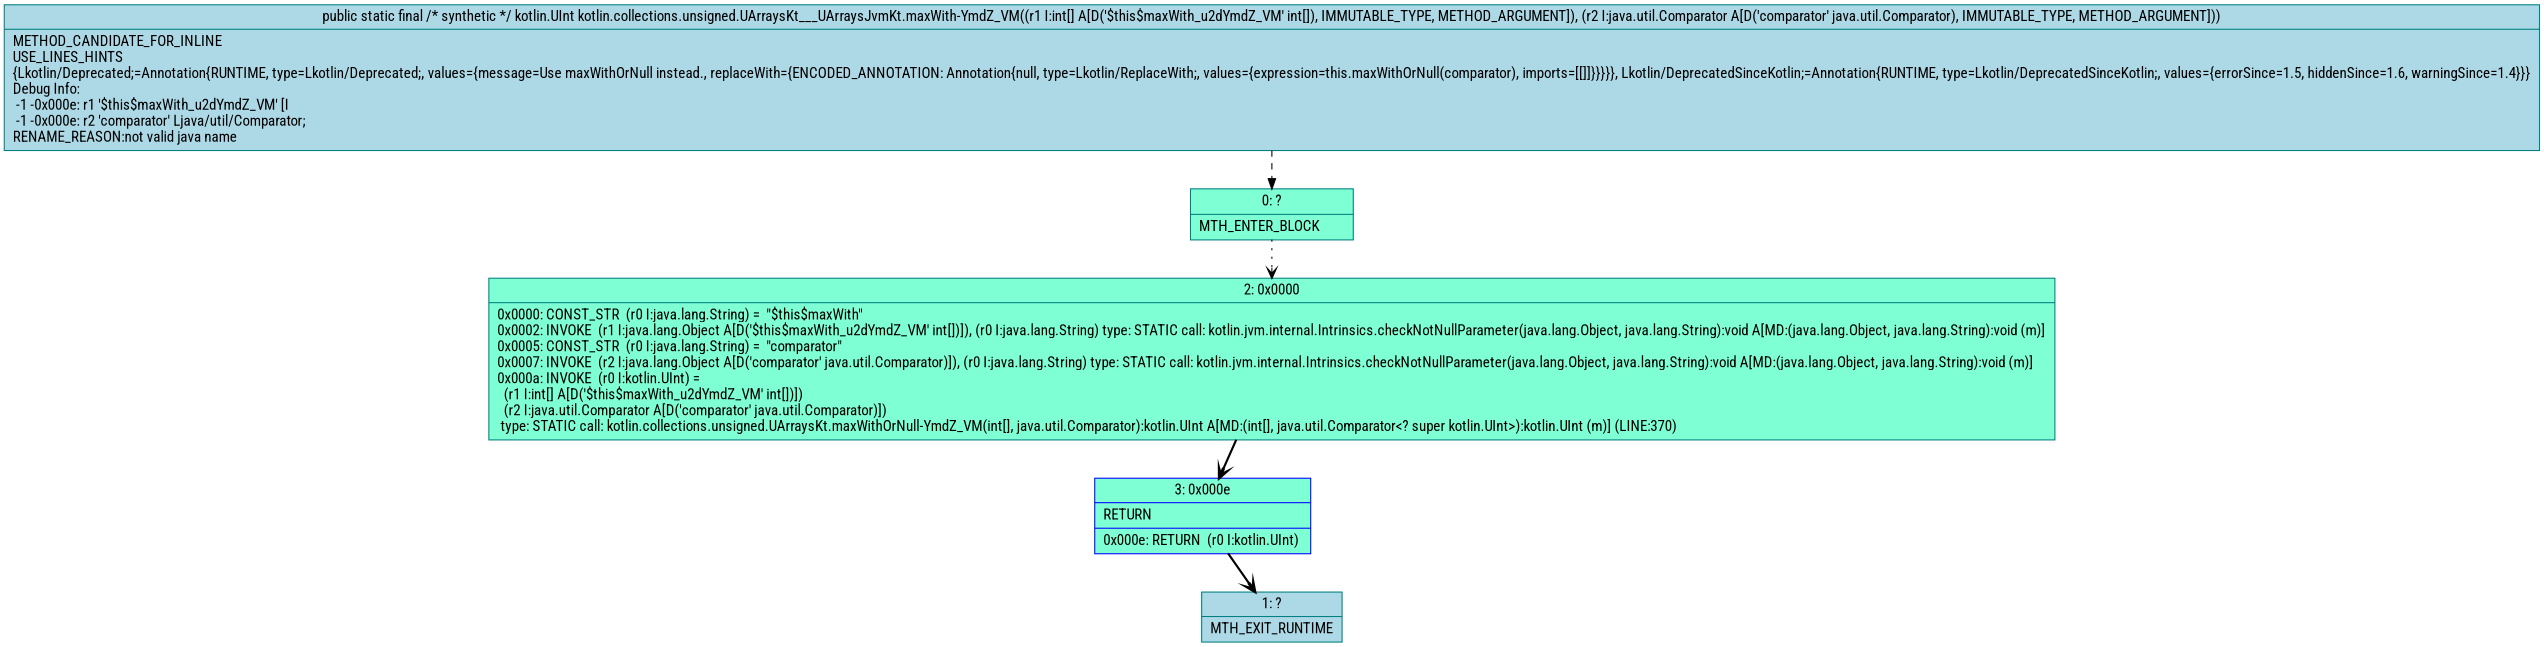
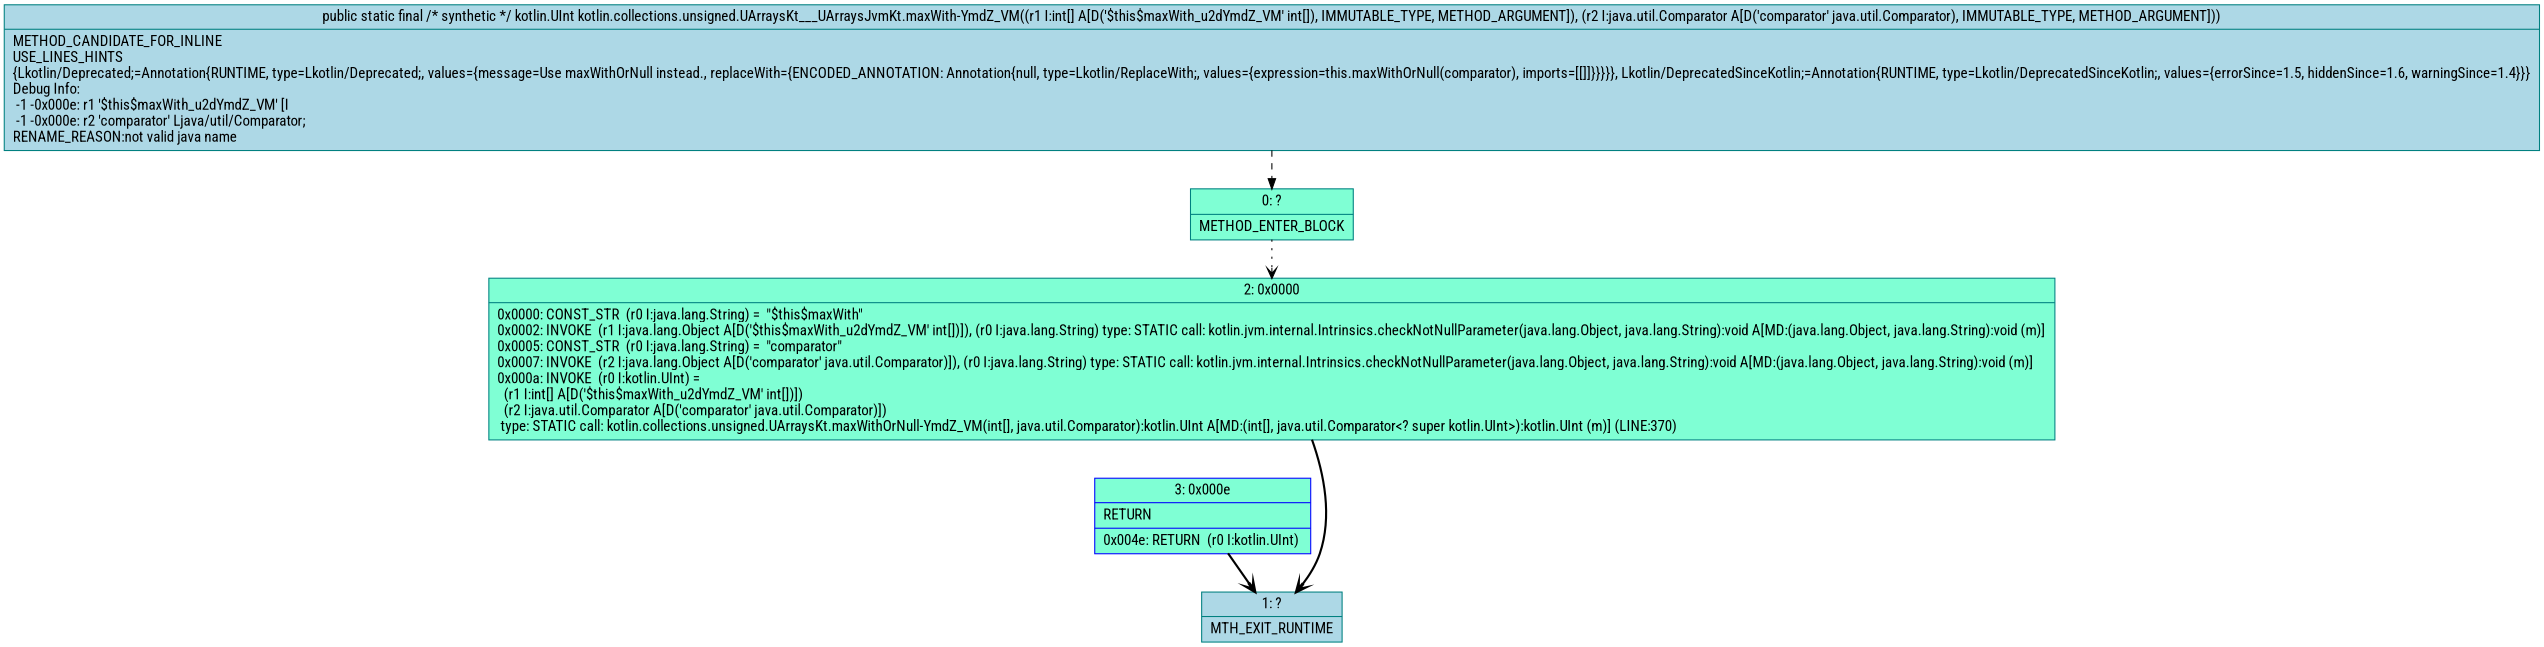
  digraph {
    fontname="Roboto Condensed"
    node [color=teal fillcolor=aquamarine fontname="Roboto Condensed" shape=record style=filled]
    edge [arrowhead=vee fontname="Roboto Condensed" style=bold]
-   n1 [label="{0\:\ ?|MTH_ENTER_BLOCK\l}"]
+   n1 [label="{0\:\ ?|METHOD_ENTER_BLOCK\l}"]
    n2 [label="{2\:\ 0x0000|0x0000: CONST_STR  (r0 I:java.lang.String) =  \"$this$maxWith\" \l0x0002: INVOKE  (r1 I:java.lang.Object A[D('$this$maxWith_u2dYmdZ_VM' int[])]), (r0 I:java.lang.String) type: STATIC call: kotlin.jvm.internal.Intrinsics.checkNotNullParameter(java.lang.Object, java.lang.String):void A[MD:(java.lang.Object, java.lang.String):void (m)]\l0x0005: CONST_STR  (r0 I:java.lang.String) =  \"comparator\" \l0x0007: INVOKE  (r2 I:java.lang.Object A[D('comparator' java.util.Comparator)]), (r0 I:java.lang.String) type: STATIC call: kotlin.jvm.internal.Intrinsics.checkNotNullParameter(java.lang.Object, java.lang.String):void A[MD:(java.lang.Object, java.lang.String):void (m)]\l0x000a: INVOKE  (r0 I:kotlin.UInt) = \l  (r1 I:int[] A[D('$this$maxWith_u2dYmdZ_VM' int[])])\l  (r2 I:java.util.Comparator A[D('comparator' java.util.Comparator)])\l type: STATIC call: kotlin.collections.unsigned.UArraysKt.maxWithOrNull\-YmdZ_VM(int[], java.util.Comparator):kotlin.UInt A[MD:(int[], java.util.Comparator\<? super kotlin.UInt\>):kotlin.UInt (m)] (LINE:370)\l}"]
-   n3 [color=blue label="{3\:\ 0x000e|RETURN\l|0x000e: RETURN  (r0 I:kotlin.UInt) \l}"]
+   n3 [color=blue label="{3\:\ 0x000e|RETURN\l|0x004e: RETURN  (r0 I:kotlin.UInt) \l}"]
    n4 [fillcolor=lightblue label="{1\:\ ?|MTH_EXIT_RUNTIME\l}"]
    n5 [fillcolor=lightblue label="{public static final \/* synthetic *\/ kotlin.UInt kotlin.collections.unsigned.UArraysKt___UArraysJvmKt.maxWith\-YmdZ_VM((r1 I:int[] A[D('$this$maxWith_u2dYmdZ_VM' int[]), IMMUTABLE_TYPE, METHOD_ARGUMENT]), (r2 I:java.util.Comparator A[D('comparator' java.util.Comparator), IMMUTABLE_TYPE, METHOD_ARGUMENT]))  | METHOD_CANDIDATE_FOR_INLINE\lUSE_LINES_HINTS\l\{Lkotlin\/Deprecated;=Annotation\{RUNTIME, type=Lkotlin\/Deprecated;, values=\{message=Use maxWithOrNull instead., replaceWith=\{ENCODED_ANNOTATION: Annotation\{null, type=Lkotlin\/ReplaceWith;, values=\{expression=this.maxWithOrNull(comparator), imports=[[]]\}\}\}\}\}, Lkotlin\/DeprecatedSinceKotlin;=Annotation\{RUNTIME, type=Lkotlin\/DeprecatedSinceKotlin;, values=\{errorSince=1.5, hiddenSince=1.6, warningSince=1.4\}\}\}\lDebug Info:\l  \-1 \-0x000e: r1 '$this$maxWith_u2dYmdZ_VM' [I\l  \-1 \-0x000e: r2 'comparator' Ljava\/util\/Comparator;\lRENAME_REASON:not valid java name\l}"]
    n1 -> n2 [style=dotted]
-   n2 -> n3
+   n2 -> n4
    n3 -> n4
    n5 -> n1 [arrowhead=normal style=dashed]
  }
